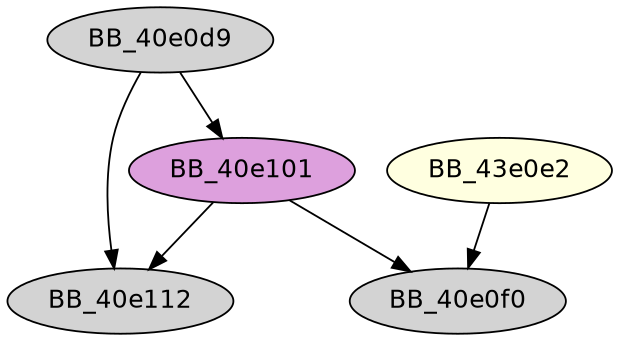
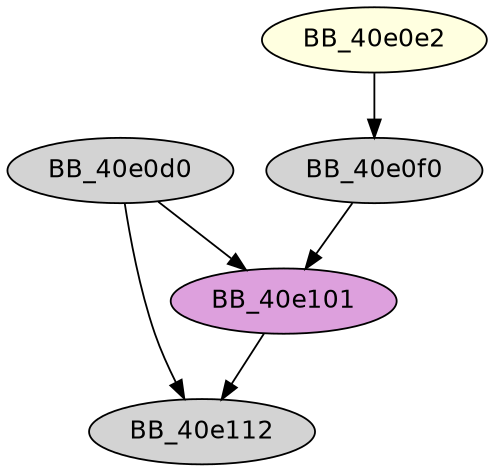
  digraph {
    fontname="DejaVu Sans"
    node [fillcolor=lightgrey fontname="DejaVu Sans" style=filled]
    edge [fontname="DejaVu Sans"]
    n1 [label=BB_40e112]
-   BB_40e0d0 [label=BB_40e0d9]
+   BB_40e0d0
    BB_40e101 [fillcolor=plum]
-   BB_40e0e2 [fillcolor=lightyellow label=BB_43e0e2]
+   BB_40e0e2 [fillcolor=lightyellow]
    BB_40e0f0
    BB_40e0d0 -> n1
    BB_40e0d0 -> BB_40e101
    BB_40e101 -> n1
    BB_40e0e2 -> BB_40e0f0
-   BB_40e101 -> BB_40e0f0
+   BB_40e0f0 -> BB_40e101
  }
